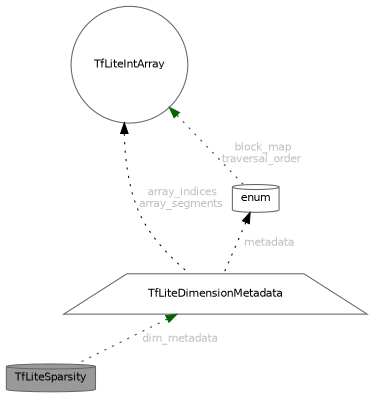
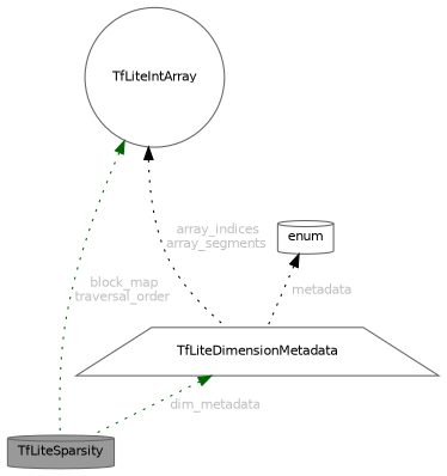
  digraph {
    node [color=gray40 fillcolor=white fontname=Helvetica fontsize=10 shape=cylinder style=filled]
    edge [color=darkgreen dir=back fontcolor=grey fontname=Helvetica fontsize=10 labelfontname=Helvetica labelfontsize=10 style=dotted]
    n1 [fillcolor=grey60 fontcolor=black height=0.2 label=TfLiteSparsity width=0.4]
    n2 [height=0.2 label=TfLiteIntArray shape=circle width=0.4]
    n3 [height=0.2 label=TfLiteDimensionMetadata shape=trapezium width=0.4]
    n4 [height=0.2 label=enum width=0.4]
-   n2 -> n4 [label=" block_map\ntraversal_order"]
+   n2 -> n1 [label=" block_map\ntraversal_order"]
    n2 -> n3 [color=black label=" array_indices\narray_segments"]
    n3 -> n1 [label=" dim_metadata"]
    n4 -> n3 [color=black label=" metadata"]
  }
